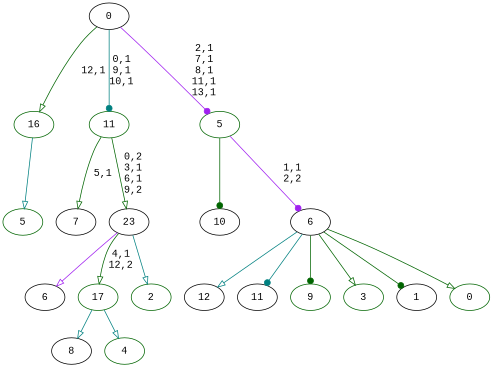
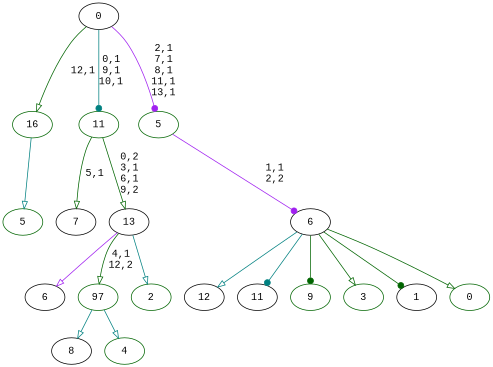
  digraph {
    fontname="Liberation Mono"
    node [color=black fontname="Liberation Mono"]
    edge [arrowhead=onormal color=darkgreen fontname="Liberation Mono"]
    n1 [label=12]
    n2 [label=11]
-   n3 [label=10]
    n4 [color=darkgreen label=9]
    n5 [label=8]
    n6 [label=7]
    n7 [label=6]
    n8 [color=darkgreen label=5]
    n9 [color=darkgreen label=4]
-   17 [color=darkgreen]
+   17 [color=darkgreen label=97]
    16 [color=darkgreen]
    n12 [color=darkgreen label=3]
    n13 [color=darkgreen label=2]
-   13 [label=23]
+   13
    11 [color=darkgreen]
    n16 [label=1]
    n17 [color=darkgreen label=0]
    6
    5 [color=darkgreen]
    0
    17 -> n5 [color=teal]
    17 -> n9 [color=teal]
    16 -> n8 [color=teal]
    13 -> n7 [color=purple]
    13 -> 17 [label="4,1\n12,2"]
    13 -> n13 [color=teal]
    11 -> n6 [label="5,1"]
    11 -> 13 [label="0,2\n3,1\n6,1\n9,2"]
    6 -> n1 [color=teal]
    6 -> n2 [arrowhead=dot color=teal]
    6 -> n4 [arrowhead=dot]
    6 -> n12
    6 -> n16 [arrowhead=dot]
    6 -> n17
-   5 -> n3 [arrowhead=dot]
    5 -> 6 [arrowhead=dot color=purple label="1,1\n2,2"]
    0 -> 16 [label="12,1"]
    0 -> 11 [arrowhead=dot color=teal label="0,1\n9,1\n10,1"]
    0 -> 5 [arrowhead=dot color=purple label="2,1\n7,1\n8,1\n11,1\n13,1"]
  }
